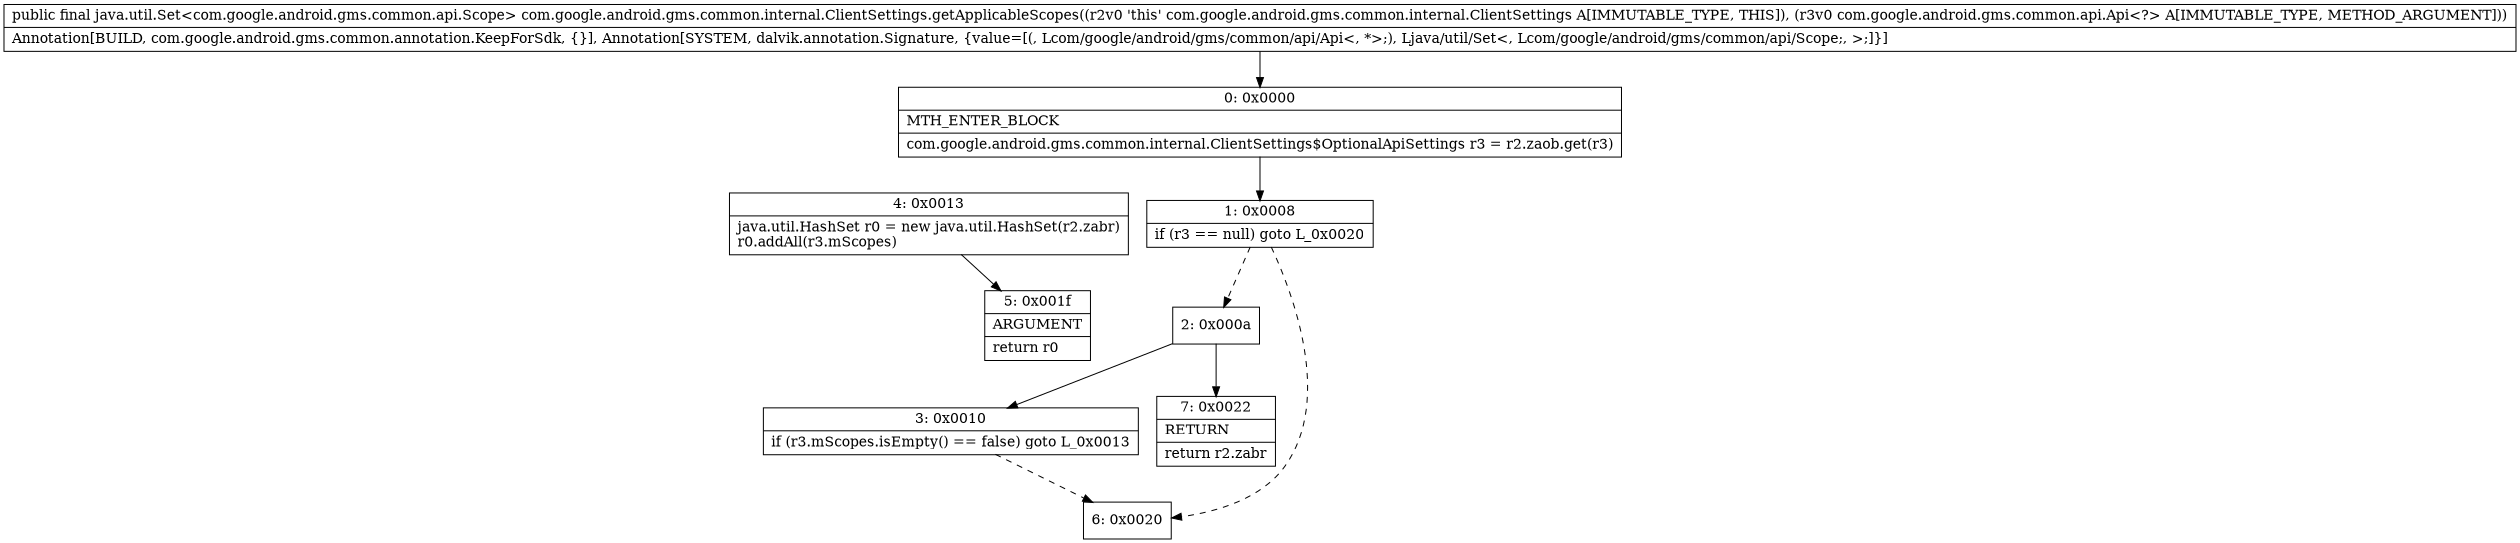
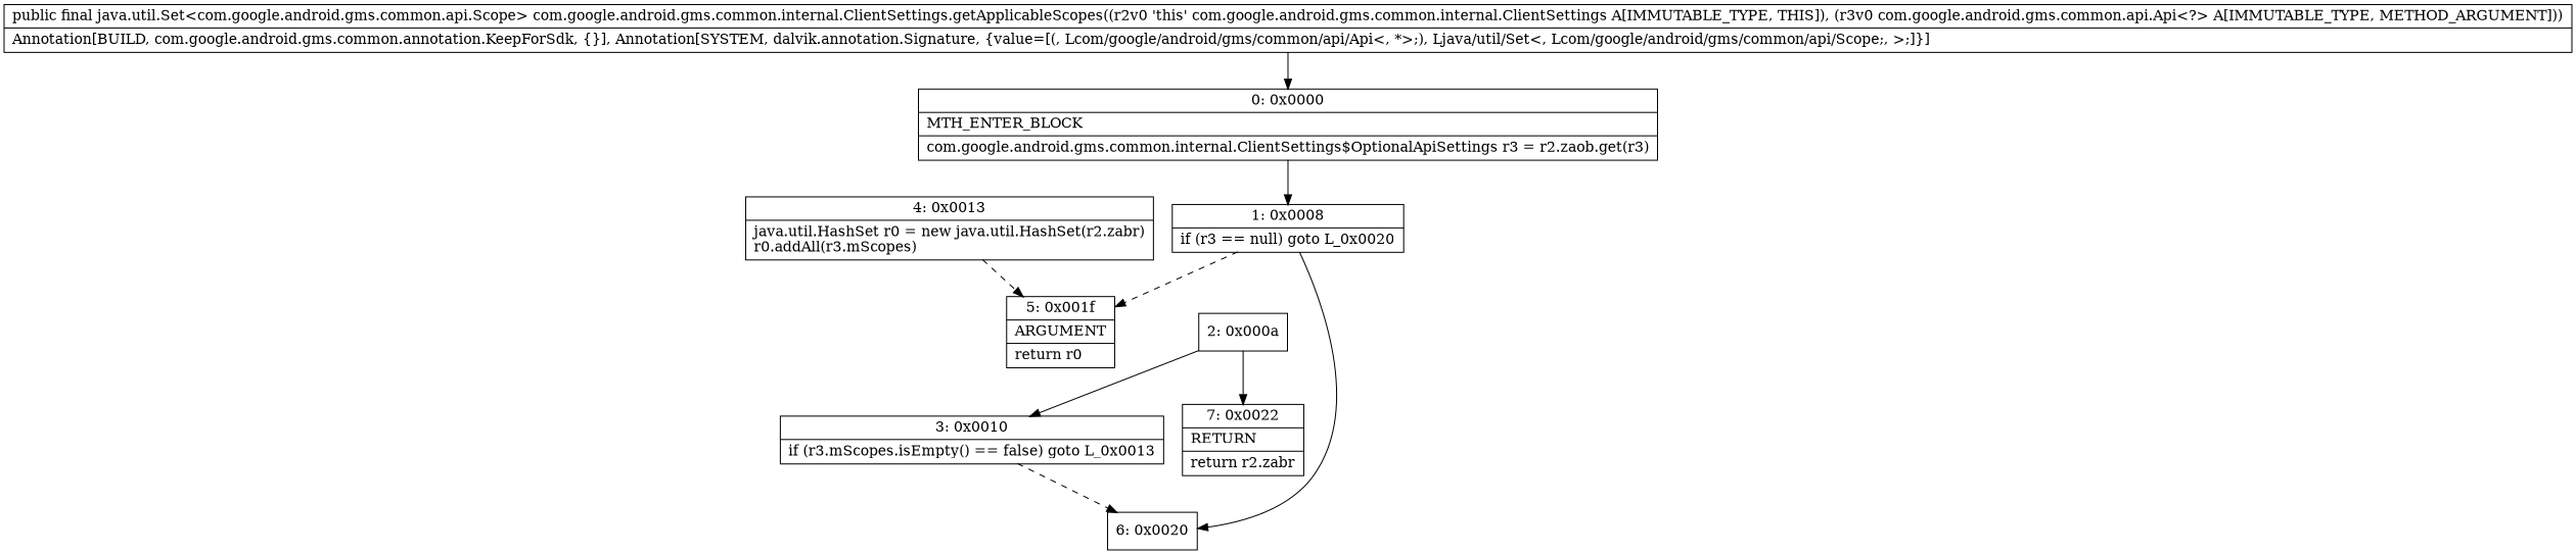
  digraph {
    node [shape=record]
    n1 [label="{0\:\ 0x0000|MTH_ENTER_BLOCK\l|com.google.android.gms.common.internal.ClientSettings$OptionalApiSettings r3 = r2.zaob.get(r3)\l}"]
    n2 [label="{1\:\ 0x0008|if (r3 == null) goto L_0x0020\l}"]
    n3 [label="{2\:\ 0x000a}"]
    n4 [label="{6\:\ 0x0020}"]
    n5 [label="{3\:\ 0x0010|if (r3.mScopes.isEmpty() == false) goto L_0x0013\l}"]
    n6 [label="{7\:\ 0x0022|RETURN\l|return r2.zabr\l}"]
    n7 [label="{4\:\ 0x0013|java.util.HashSet r0 = new java.util.HashSet(r2.zabr)\lr0.addAll(r3.mScopes)\l}"]
    n8 [label="{5\:\ 0x001f|ARGUMENT\l|return r0\l}"]
    n9 [label="{public final java.util.Set\<com.google.android.gms.common.api.Scope\> com.google.android.gms.common.internal.ClientSettings.getApplicableScopes((r2v0 'this' com.google.android.gms.common.internal.ClientSettings A[IMMUTABLE_TYPE, THIS]), (r3v0 com.google.android.gms.common.api.Api\<?\> A[IMMUTABLE_TYPE, METHOD_ARGUMENT]))  | Annotation[BUILD, com.google.android.gms.common.annotation.KeepForSdk, \{\}], Annotation[SYSTEM, dalvik.annotation.Signature, \{value=[(, Lcom\/google\/android\/gms\/common\/api\/Api\<, *\>;), Ljava\/util\/Set\<, Lcom\/google\/android\/gms\/common\/api\/Scope;, \>;]\}]\l}"]
    n1 -> n2
-   n2 -> n3 [style=dashed]
-   n2 -> n4 [style=dashed]
+   n2 -> n8 [style=dashed]
+   n2 -> n4
    n3 -> n5
    n3 -> n6
    n5 -> n4 [style=dashed]
-   n7 -> n8
+   n7 -> n8 [style=dashed]
    n9 -> n1
  }
